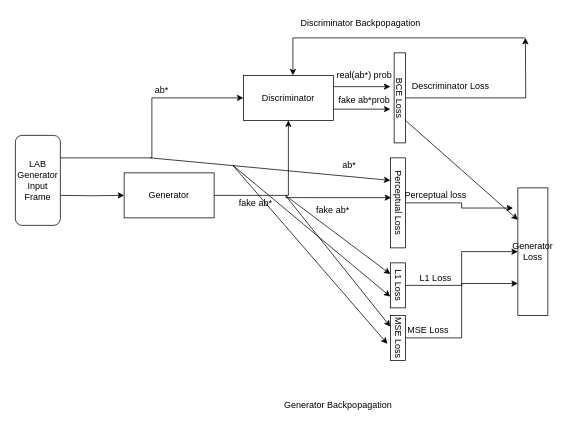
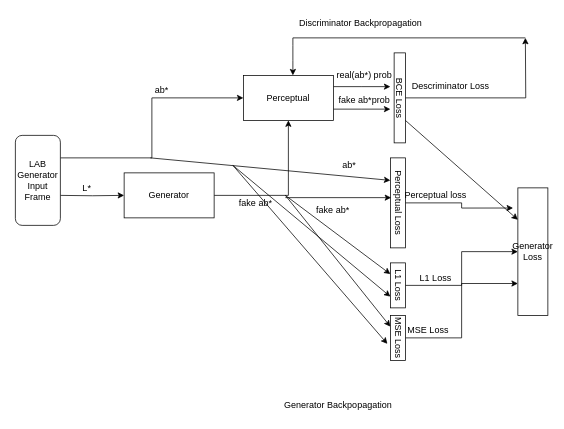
  <mxCell id="0" />
  <mxCell id="1" parent="0" />
  <mxCell id="2" style="edgeStyle=orthogonalEdgeStyle;rounded=0;orthogonalLoop=1;jettySize=auto;html=1;exitX=1;exitY=0.5;exitDx=0;exitDy=0;" edge="1" parent="1" source="3" target="6"><mxGeometry relative="1" as="geometry" /></mxCell>
  <mxCell id="3" value="Generator" style="rounded=0;whiteSpace=wrap;html=1;" vertex="1" parent="1"><mxGeometry x="165" y="230" width="120" height="60" as="geometry" /></mxCell>
  <mxCell id="4" style="edgeStyle=orthogonalEdgeStyle;rounded=0;orthogonalLoop=1;jettySize=auto;html=1;exitX=1;exitY=0.25;exitDx=0;exitDy=0;" edge="1" parent="1" source="6"><mxGeometry relative="1" as="geometry"><mxPoint x="520" y="115" as="targetPoint" /></mxGeometry></mxCell>
  <mxCell id="5" style="edgeStyle=orthogonalEdgeStyle;rounded=0;orthogonalLoop=1;jettySize=auto;html=1;exitX=1;exitY=0.75;exitDx=0;exitDy=0;" edge="1" parent="1" source="6"><mxGeometry relative="1" as="geometry"><mxPoint x="520" y="145" as="targetPoint" /></mxGeometry></mxCell>
- <mxCell id="6" value="Discriminator" style="rounded=0;whiteSpace=wrap;html=1;" vertex="1" parent="1"><mxGeometry x="324" y="100" width="120" height="60" as="geometry" /></mxCell>
+ <mxCell id="6" value="Perceptual" style="rounded=0;whiteSpace=wrap;html=1;" vertex="1" parent="1"><mxGeometry x="324" y="100" width="120" height="60" as="geometry" /></mxCell>
  <mxCell id="7" style="edgeStyle=orthogonalEdgeStyle;rounded=0;orthogonalLoop=1;jettySize=auto;html=1;entryX=0;entryY=0.5;entryDx=0;entryDy=0;" edge="1" parent="1" target="3"><mxGeometry relative="1" as="geometry"><mxPoint x="80" y="260" as="sourcePoint" /></mxGeometry></mxCell>
  <mxCell id="8" style="edgeStyle=orthogonalEdgeStyle;rounded=0;orthogonalLoop=1;jettySize=auto;html=1;exitX=0.25;exitY=0;exitDx=0;exitDy=0;entryX=0;entryY=0.5;entryDx=0;entryDy=0;" edge="1" parent="1" source="9" target="6"><mxGeometry relative="1" as="geometry" /></mxCell>
  <mxCell id="9" value="LAB Generator Input Frame" style="rounded=1;whiteSpace=wrap;html=1;direction=south;" vertex="1" parent="1"><mxGeometry x="20" y="180" width="60" height="120" as="geometry" /></mxCell>
+ <mxCell id="10" value="L*" style="text;html=1;align=center;verticalAlign=middle;resizable=0;points=[];autosize=1;strokeColor=none;" vertex="1" parent="1"><mxGeometry x="100" y="240" width="30" height="20" as="geometry" /></mxCell>
  <mxCell id="11" value="ab*" style="text;html=1;align=center;verticalAlign=middle;resizable=0;points=[];autosize=1;strokeColor=none;" vertex="1" parent="1"><mxGeometry x="200" y="110" width="30" height="20" as="geometry" /></mxCell>
  <mxCell id="12" value="fake ab*" style="text;html=1;align=center;verticalAlign=middle;resizable=0;points=[];autosize=1;strokeColor=none;" vertex="1" parent="1"><mxGeometry x="310" y="260" width="60" height="20" as="geometry" /></mxCell>
  <mxCell id="13" value="real(ab*) prob" style="text;html=1;align=center;verticalAlign=middle;resizable=0;points=[];autosize=1;strokeColor=none;" vertex="1" parent="1"><mxGeometry x="440" y="90" width="90" height="20" as="geometry" /></mxCell>
  <mxCell id="14" value="fake ab*prob" style="text;html=1;align=center;verticalAlign=middle;resizable=0;points=[];autosize=1;strokeColor=none;" vertex="1" parent="1"><mxGeometry x="445" y="122.5" width="80" height="20" as="geometry" /></mxCell>
  <mxCell id="15" style="edgeStyle=orthogonalEdgeStyle;rounded=0;orthogonalLoop=1;jettySize=auto;html=1;exitX=0.5;exitY=0;exitDx=0;exitDy=0;" edge="1" parent="1" source="16"><mxGeometry relative="1" as="geometry"><mxPoint x="700" y="50" as="targetPoint" /></mxGeometry></mxCell>
  <mxCell id="16" value="BCE Loss" style="rounded=0;whiteSpace=wrap;html=1;rotation=90;" vertex="1" parent="1"><mxGeometry x="472.5" y="122.5" width="120" height="15" as="geometry" /></mxCell>
  <mxCell id="17" value="Descriminator Loss" style="text;html=1;align=center;verticalAlign=middle;resizable=0;points=[];autosize=1;strokeColor=none;" vertex="1" parent="1"><mxGeometry x="540" y="105" width="120" height="20" as="geometry" /></mxCell>
  <mxCell id="18" value="" style="endArrow=none;html=1;" edge="1" parent="1"><mxGeometry width="50" height="50" relative="1" as="geometry"><mxPoint x="390" y="50" as="sourcePoint" /><mxPoint x="700" y="50" as="targetPoint" /></mxGeometry></mxCell>
  <mxCell id="19" value="" style="endArrow=classic;html=1;" edge="1" parent="1"><mxGeometry width="50" height="50" relative="1" as="geometry"><mxPoint x="390" y="50" as="sourcePoint" /><mxPoint x="390" y="100" as="targetPoint" /><Array as="points"><mxPoint x="390" y="70" /></Array></mxGeometry></mxCell>
- <mxCell id="20" value="Discriminator Backpopagation" style="text;html=1;align=center;verticalAlign=middle;resizable=0;points=[];autosize=1;strokeColor=none;" vertex="1" parent="1"><mxGeometry x="390" y="20" width="180" height="20" as="geometry" /></mxCell>
+ <mxCell id="20" value="Discriminator Backpropagation" style="text;html=1;align=center;verticalAlign=middle;resizable=0;points=[];autosize=1;strokeColor=none;" vertex="1" parent="1"><mxGeometry x="390" y="20" width="180" height="20" as="geometry" /></mxCell>
  <mxCell id="21" style="edgeStyle=orthogonalEdgeStyle;rounded=0;orthogonalLoop=1;jettySize=auto;html=1;exitX=0.5;exitY=0;exitDx=0;exitDy=0;entryX=0.158;entryY=1.16;entryDx=0;entryDy=0;entryPerimeter=0;" edge="1" parent="1" source="22" target="38"><mxGeometry relative="1" as="geometry"><mxPoint x="640" y="270" as="targetPoint" /></mxGeometry></mxCell>
  <mxCell id="22" value="Perceptual Loss" style="rounded=0;whiteSpace=wrap;html=1;rotation=90;" vertex="1" parent="1"><mxGeometry x="470" y="260" width="120" height="20" as="geometry" /></mxCell>
  <mxCell id="23" value="" style="endArrow=classic;html=1;entryX=0.442;entryY=0.95;entryDx=0;entryDy=0;entryPerimeter=0;" edge="1" parent="1" target="22"><mxGeometry width="50" height="50" relative="1" as="geometry"><mxPoint x="380" y="263" as="sourcePoint" /><mxPoint x="510" y="264" as="targetPoint" /><Array as="points" /></mxGeometry></mxCell>
  <mxCell id="24" value="fake ab*" style="text;html=1;align=center;verticalAlign=middle;resizable=0;points=[];autosize=1;strokeColor=none;" vertex="1" parent="1"><mxGeometry x="412.5" y="270" width="60" height="20" as="geometry" /></mxCell>
  <mxCell id="25" value="" style="endArrow=classic;html=1;entryX=0.25;entryY=1;entryDx=0;entryDy=0;" edge="1" parent="1" target="22"><mxGeometry width="50" height="50" relative="1" as="geometry"><mxPoint x="200" y="210" as="sourcePoint" /><mxPoint x="410" y="280" as="targetPoint" /></mxGeometry></mxCell>
  <mxCell id="26" value="ab*" style="text;html=1;align=center;verticalAlign=middle;resizable=0;points=[];autosize=1;strokeColor=none;" vertex="1" parent="1"><mxGeometry x="450" y="210" width="30" height="20" as="geometry" /></mxCell>
  <mxCell id="27" value="Perceptual loss" style="text;html=1;align=center;verticalAlign=middle;resizable=0;points=[];autosize=1;strokeColor=none;" vertex="1" parent="1"><mxGeometry x="530" y="250" width="100" height="20" as="geometry" /></mxCell>
  <mxCell id="28" style="edgeStyle=orthogonalEdgeStyle;rounded=0;orthogonalLoop=1;jettySize=auto;html=1;exitX=0.5;exitY=0;exitDx=0;exitDy=0;entryX=0.75;entryY=1;entryDx=0;entryDy=0;" edge="1" parent="1" source="29" target="38"><mxGeometry relative="1" as="geometry"><mxPoint x="650" y="450" as="targetPoint" /></mxGeometry></mxCell>
  <mxCell id="29" value="MSE Loss" style="rounded=0;whiteSpace=wrap;html=1;rotation=90;" vertex="1" parent="1"><mxGeometry x="500" y="440" width="60" height="20" as="geometry" /></mxCell>
  <mxCell id="30" style="edgeStyle=orthogonalEdgeStyle;rounded=0;orthogonalLoop=1;jettySize=auto;html=1;exitX=0.5;exitY=0;exitDx=0;exitDy=0;entryX=0.5;entryY=1;entryDx=0;entryDy=0;" edge="1" parent="1" source="31" target="38"><mxGeometry relative="1" as="geometry"><mxPoint x="640" y="380" as="targetPoint" /></mxGeometry></mxCell>
  <mxCell id="31" value="L1 Loss" style="rounded=0;whiteSpace=wrap;html=1;rotation=90;" vertex="1" parent="1"><mxGeometry x="500" y="370" width="60" height="20" as="geometry" /></mxCell>
  <mxCell id="32" value="" style="endArrow=classic;html=1;entryX=0.75;entryY=1;entryDx=0;entryDy=0;" edge="1" parent="1" target="31"><mxGeometry width="50" height="50" relative="1" as="geometry"><mxPoint x="310" y="220" as="sourcePoint" /><mxPoint x="374" y="340" as="targetPoint" /><Array as="points" /></mxGeometry></mxCell>
  <mxCell id="33" value="" style="endArrow=classic;html=1;entryX=0.25;entryY=1;entryDx=0;entryDy=0;" edge="1" parent="1" target="29"><mxGeometry width="50" height="50" relative="1" as="geometry"><mxPoint x="380" y="260" as="sourcePoint" /><mxPoint x="410" y="290" as="targetPoint" /></mxGeometry></mxCell>
  <mxCell id="34" value="" style="endArrow=classic;html=1;entryX=0.25;entryY=1;entryDx=0;entryDy=0;" edge="1" parent="1" target="31"><mxGeometry width="50" height="50" relative="1" as="geometry"><mxPoint x="380" y="260" as="sourcePoint" /><mxPoint x="410" y="290" as="targetPoint" /></mxGeometry></mxCell>
  <mxCell id="35" value="" style="endArrow=classic;html=1;entryX=0.633;entryY=1.2;entryDx=0;entryDy=0;entryPerimeter=0;" edge="1" parent="1" target="29"><mxGeometry width="50" height="50" relative="1" as="geometry"><mxPoint x="310" y="220" as="sourcePoint" /><mxPoint x="410" y="290" as="targetPoint" /></mxGeometry></mxCell>
  <mxCell id="36" value="L1 Loss" style="text;html=1;align=center;verticalAlign=middle;resizable=0;points=[];autosize=1;strokeColor=none;" vertex="1" parent="1"><mxGeometry x="550" y="360" width="60" height="20" as="geometry" /></mxCell>
  <mxCell id="37" value="MSE Loss" style="text;html=1;align=center;verticalAlign=middle;resizable=0;points=[];autosize=1;strokeColor=none;" vertex="1" parent="1"><mxGeometry x="535" y="430" width="70" height="20" as="geometry" /></mxCell>
  <mxCell id="38" value="Generator Loss" style="rounded=0;whiteSpace=wrap;html=1;direction=south;" vertex="1" parent="1"><mxGeometry x="690" y="250" width="40" height="170" as="geometry" /></mxCell>
  <mxCell id="39" value="" style="endArrow=classic;html=1;entryX=0.25;entryY=1;entryDx=0;entryDy=0;exitX=0.75;exitY=0;exitDx=0;exitDy=0;" edge="1" parent="1" target="38" source="16"><mxGeometry width="50" height="50" relative="1" as="geometry"><mxPoint x="490" y="150" as="sourcePoint" /><mxPoint x="650" y="240" as="targetPoint" /></mxGeometry></mxCell>
  <mxCell id="40" value="Generator Backpopagation" style="text;html=1;align=center;verticalAlign=middle;resizable=0;points=[];autosize=1;strokeColor=none;" vertex="1" parent="1"><mxGeometry x="370" y="530" width="160" height="20" as="geometry" /></mxCell>
